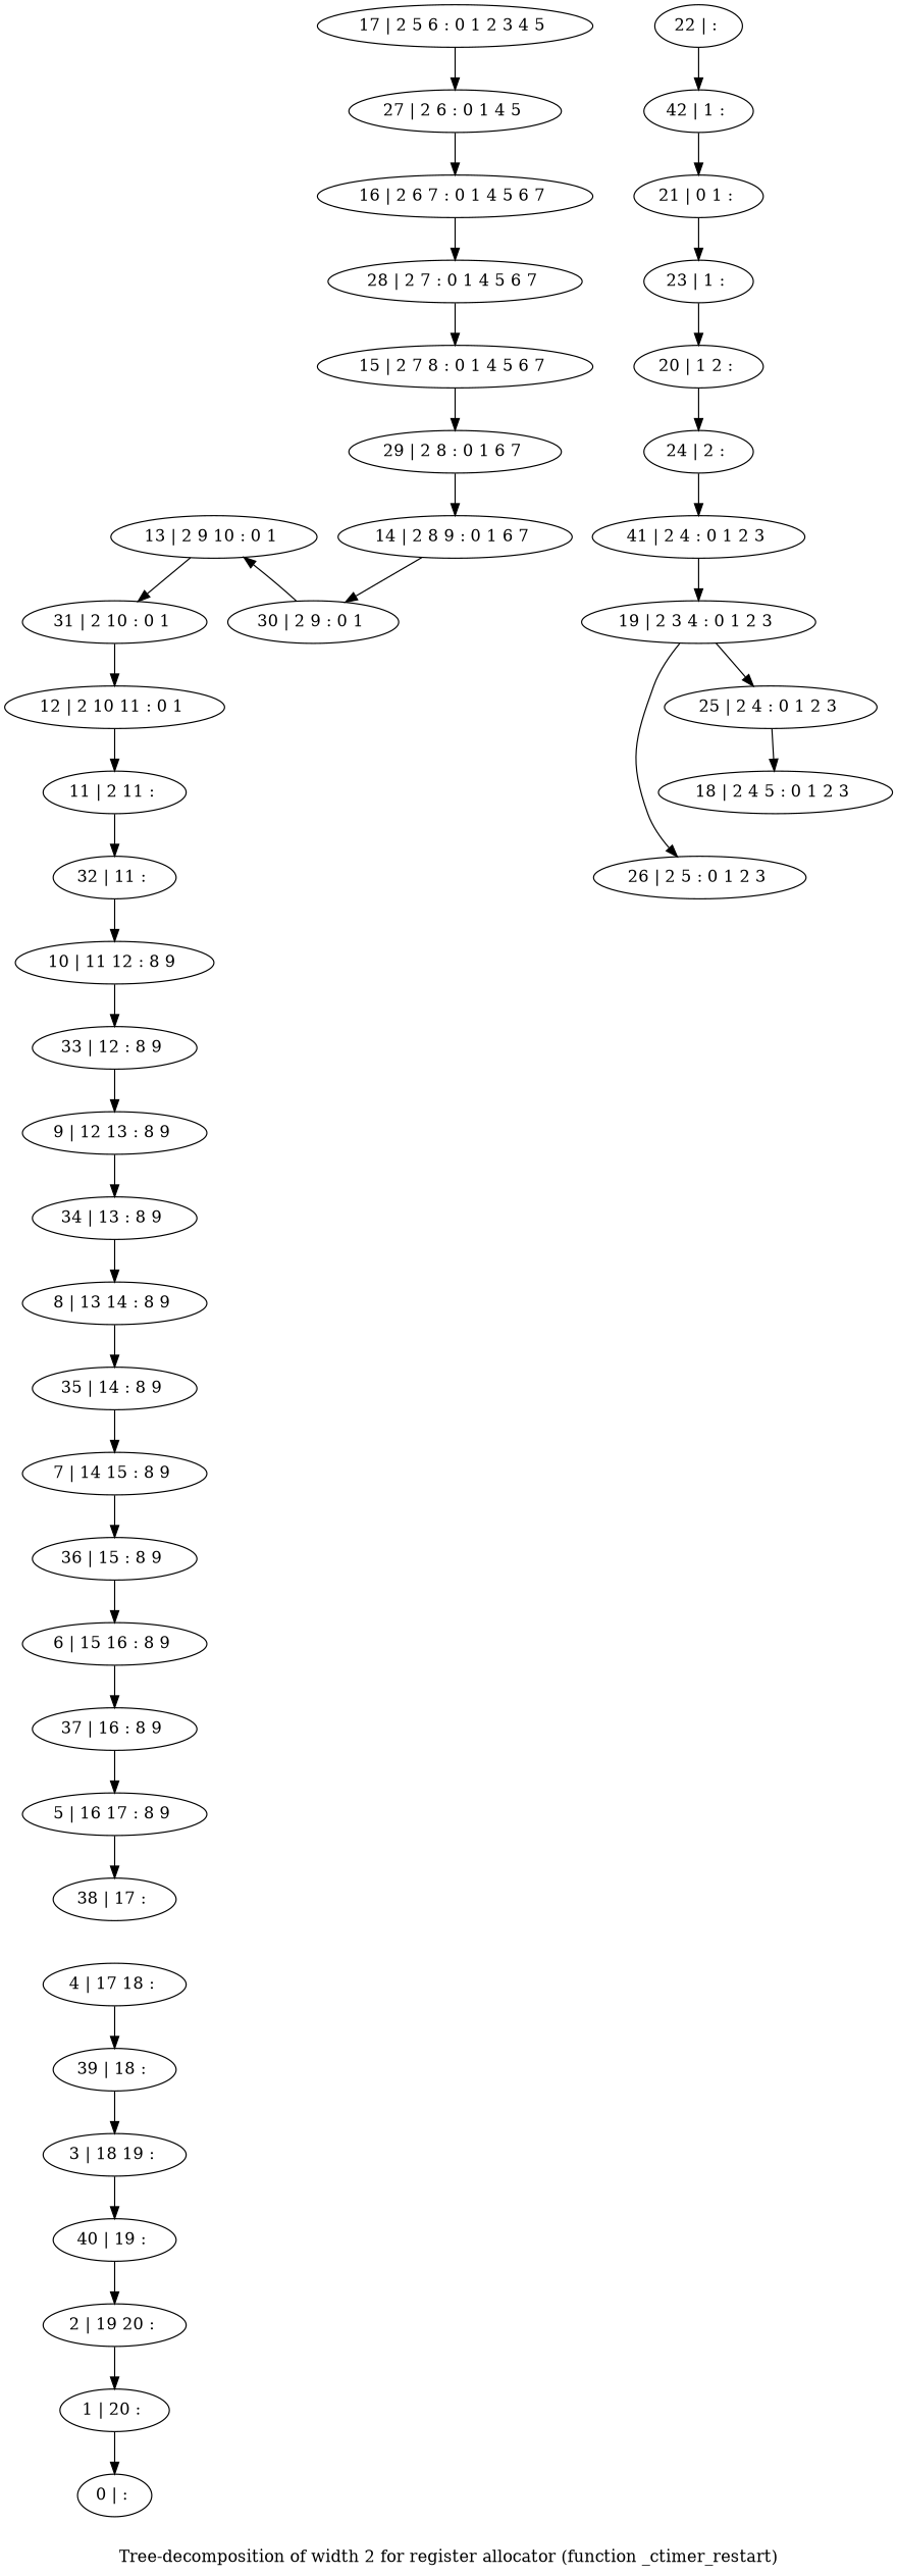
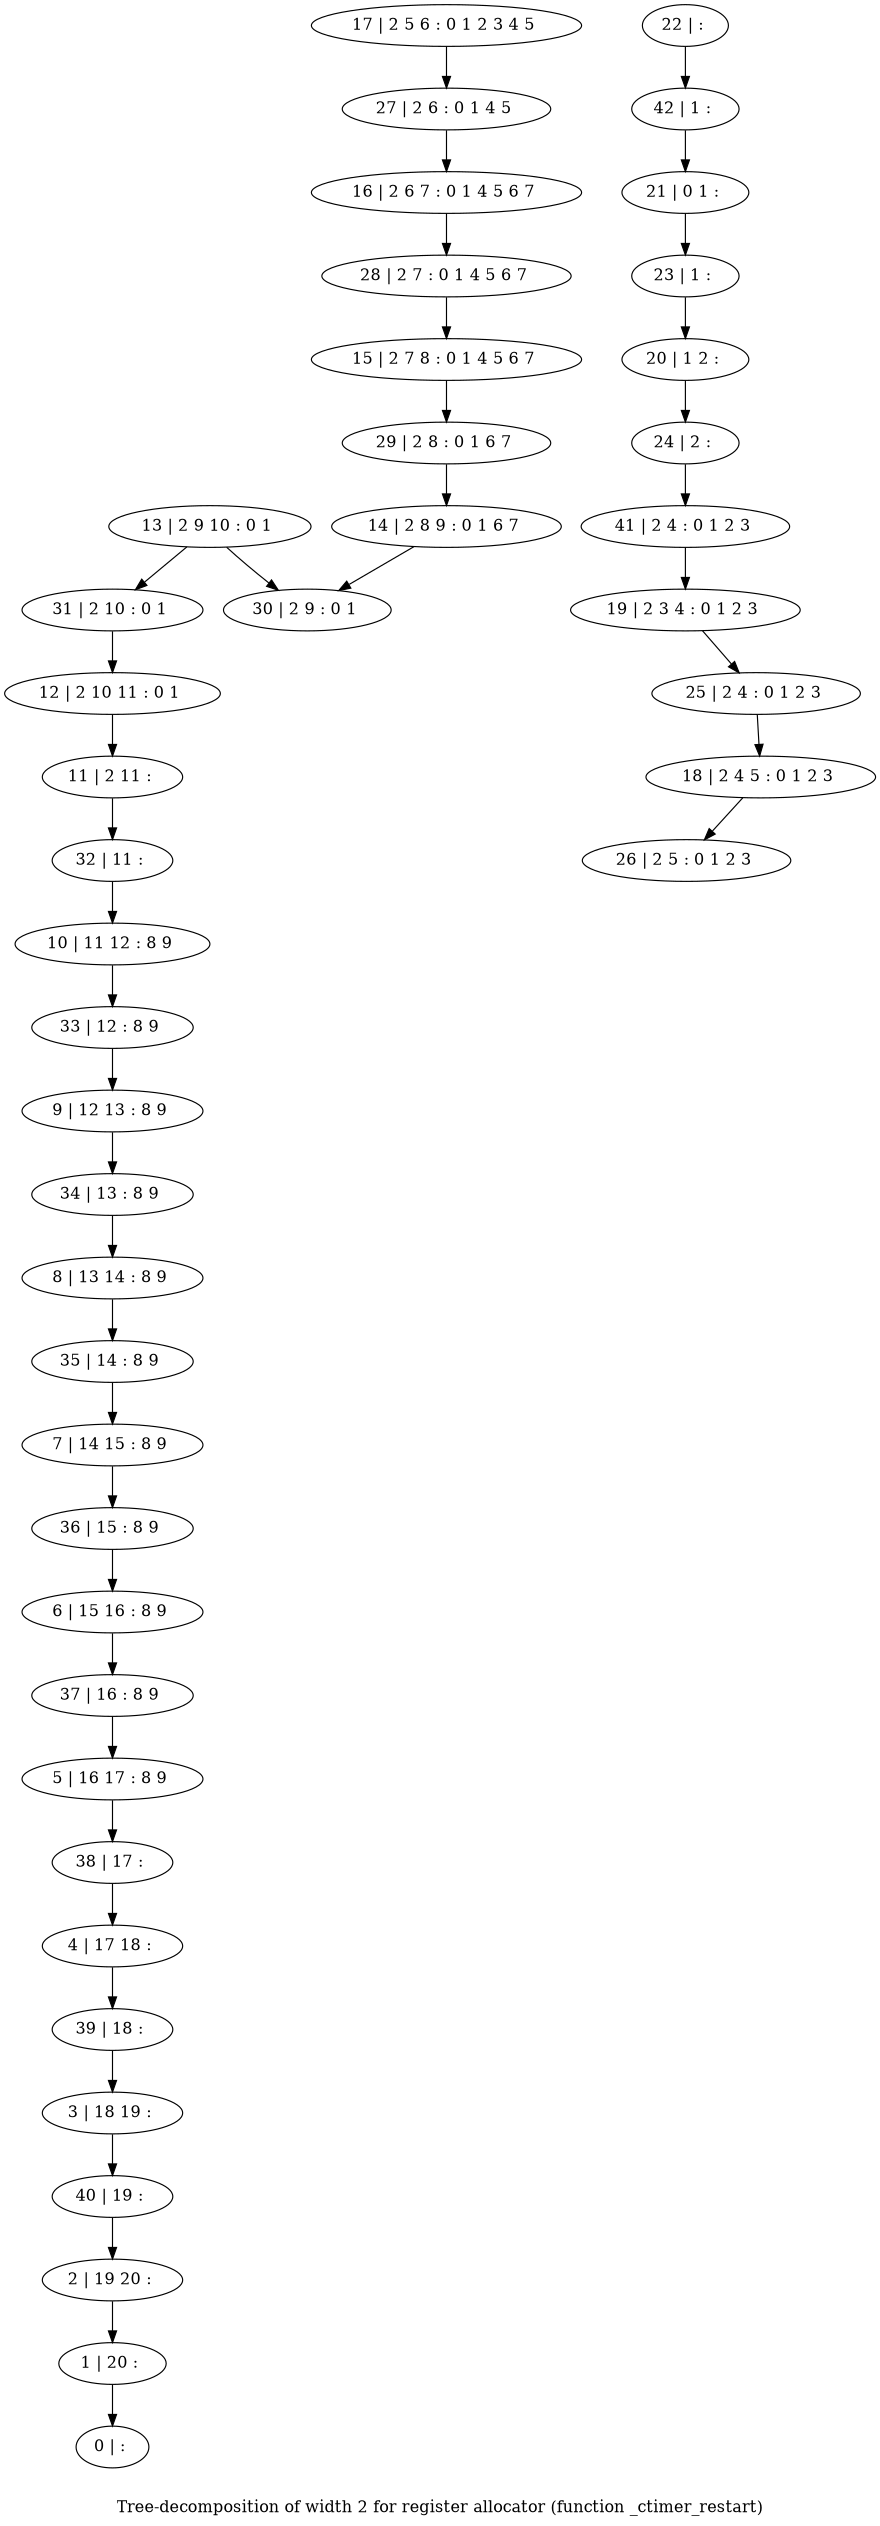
  digraph {
    label="Tree-decomposition of width 2 for register allocator (function _ctimer_restart)"
    n1 [label="0 | : "]
    n2 [label="1 | 20 : "]
    n3 [label="2 | 19 20 : "]
    n4 [label="3 | 18 19 : "]
    n5 [label="40 | 19 : "]
    n6 [label="4 | 17 18 : "]
    n7 [label="39 | 18 : "]
    n8 [label="5 | 16 17 : 8 9 "]
    n9 [label="38 | 17 : "]
    n10 [label="6 | 15 16 : 8 9 "]
    n11 [label="37 | 16 : 8 9 "]
    n12 [label="7 | 14 15 : 8 9 "]
    n13 [label="36 | 15 : 8 9 "]
    n14 [label="8 | 13 14 : 8 9 "]
    n15 [label="35 | 14 : 8 9 "]
    n16 [label="9 | 12 13 : 8 9 "]
    n17 [label="34 | 13 : 8 9 "]
    n18 [label="10 | 11 12 : 8 9 "]
    n19 [label="33 | 12 : 8 9 "]
    n20 [label="11 | 2 11 : "]
    n21 [label="32 | 11 : "]
    n22 [label="12 | 2 10 11 : 0 1 "]
    n23 [label="13 | 2 9 10 : 0 1 "]
    n24 [label="31 | 2 10 : 0 1 "]
    n25 [label="14 | 2 8 9 : 0 1 6 7 "]
    n26 [label="30 | 2 9 : 0 1 "]
    n27 [label="15 | 2 7 8 : 0 1 4 5 6 7 "]
    n28 [label="29 | 2 8 : 0 1 6 7 "]
    n29 [label="16 | 2 6 7 : 0 1 4 5 6 7 "]
    n30 [label="28 | 2 7 : 0 1 4 5 6 7 "]
    n31 [label="17 | 2 5 6 : 0 1 2 3 4 5 "]
    n32 [label="27 | 2 6 : 0 1 4 5 "]
    n33 [label="18 | 2 4 5 : 0 1 2 3 "]
    n34 [label="26 | 2 5 : 0 1 2 3 "]
    n35 [label="19 | 2 3 4 : 0 1 2 3 "]
    n36 [label="25 | 2 4 : 0 1 2 3 "]
    n37 [label="20 | 1 2 : "]
    n38 [label="24 | 2 : "]
    n39 [label="41 | 2 4 : 0 1 2 3 "]
    n40 [label="21 | 0 1 : "]
    n41 [label="23 | 1 : "]
    n42 [label="22 | : "]
    n43 [label="42 | 1 : "]
    n2 -> n1
    n3 -> n2
    n4 -> n5
    n5 -> n3
    n6 -> n7
    n7 -> n4
    n8 -> n9
+   n9 -> n6
    n10 -> n11
    n11 -> n8
    n12 -> n13
    n13 -> n10
    n14 -> n15
    n15 -> n12
    n16 -> n17
    n17 -> n14
    n18 -> n19
    n19 -> n16
    n20 -> n21
    n21 -> n18
    n22 -> n20
    n23 -> n24
    n24 -> n22
    n25 -> n26
-   n26 -> n23
+   n23 -> n26
    n27 -> n28
    n28 -> n25
    n29 -> n30
    n30 -> n27
    n31 -> n32
    n32 -> n29
-   n35 -> n34
+   n33 -> n34
    n35 -> n36
    n36 -> n33
    n37 -> n38
    n38 -> n39
    n39 -> n35
    n40 -> n41
    n41 -> n37
    n42 -> n43
    n43 -> n40
  }
